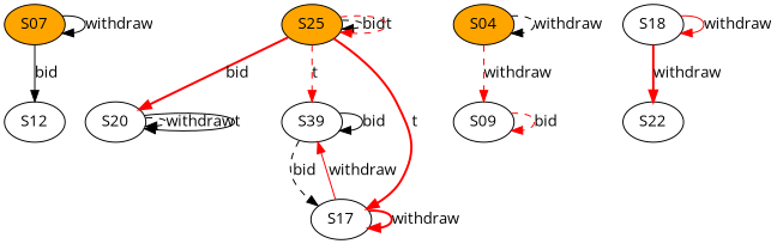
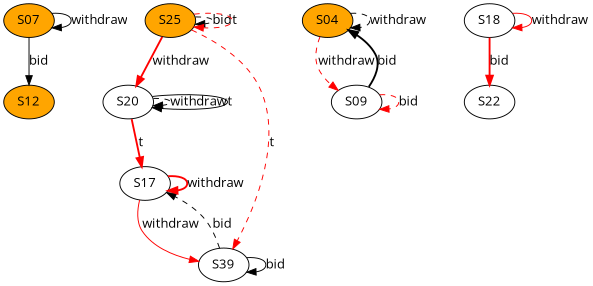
  digraph {
    fontname="Open Sans"
    node [fillcolor=white fontname="Open Sans" style=filled]
    edge [color=red fontname="Open Sans" style=dashed]
    S07 [fillcolor=orange]
-   S12
+   S12 [fillcolor=orange]
    S25 [fillcolor=orange]
    S20
    n5 [label=S39]
    S17
    S04 [fillcolor=orange]
    S09
    S18
    S22
    S07 -> S07 [color=black label=withdraw style=solid]
    S07 -> S12 [color=black label=bid style=solid]
    S25 -> S25 [color=black label=bid]
    S25 -> S25 [label=t]
-   S25 -> S20 [label=bid style=bold]
+   S25 -> S20 [label=withdraw style=bold]
    S25 -> n5 [label=t]
    S20 -> S20 [color=black label=withdraw]
    S20 -> S20 [color=black label=t style=solid]
-   S25 -> S17 [label=t style=bold]
+   S20 -> S17 [label=t style=bold]
    n5 -> n5 [color=black label=bid style=solid]
    n5 -> S17 [color=black label=bid]
    S17 -> n5 [label=withdraw style=solid]
    S17 -> S17 [label=withdraw style=bold]
    S04 -> S04 [color=black label=withdraw]
    S04 -> S09 [label=withdraw]
+   S09 -> S04 [color=black label=bid style=bold]
    S09 -> S09 [label=bid]
    S18 -> S18 [label=withdraw style=solid]
-   S18 -> S22 [label=withdraw style=bold]
+   S18 -> S22 [label=bid style=bold]
  }
